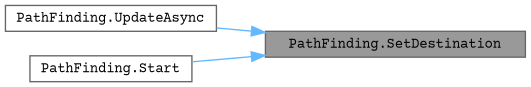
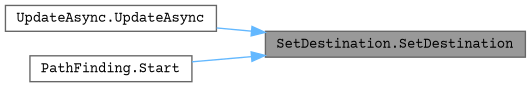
  digraph {
    fontname="Courier Prime"
    rankdir=RL
    node [color=grey40 fillcolor=white fontname="Courier Prime" fontsize=10 shape=box style=filled]
    edge [color=steelblue1 dir=back fontname="Courier Prime" fontsize=10 labelfontname=Helvetica labelfontsize=10 style=solid]
-   n1 [color=gray40 fillcolor=grey60 fontcolor=black height=0.2 label="PathFinding.SetDestination" width=0.4]
-   n2 [height=0.2 label="PathFinding.UpdateAsync" width=0.4]
+   n1 [color=gray40 fillcolor=grey60 fontcolor=black height=0.2 label="SetDestination.SetDestination" width=0.4]
+   n2 [height=0.2 label="UpdateAsync.UpdateAsync" width=0.4]
    n3 [height=0.2 label="PathFinding.Start" width=0.4]
    n1 -> n2
    n1 -> n3
  }
